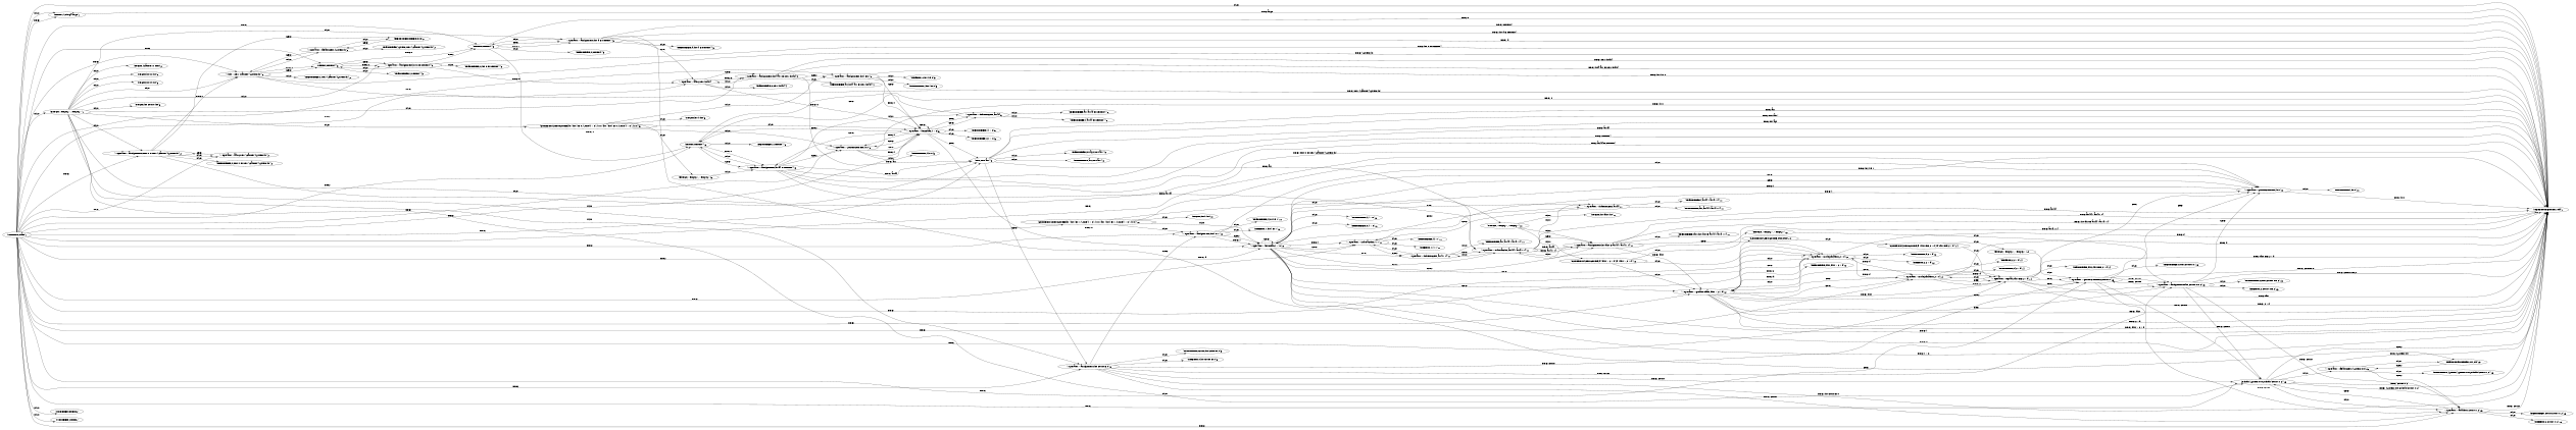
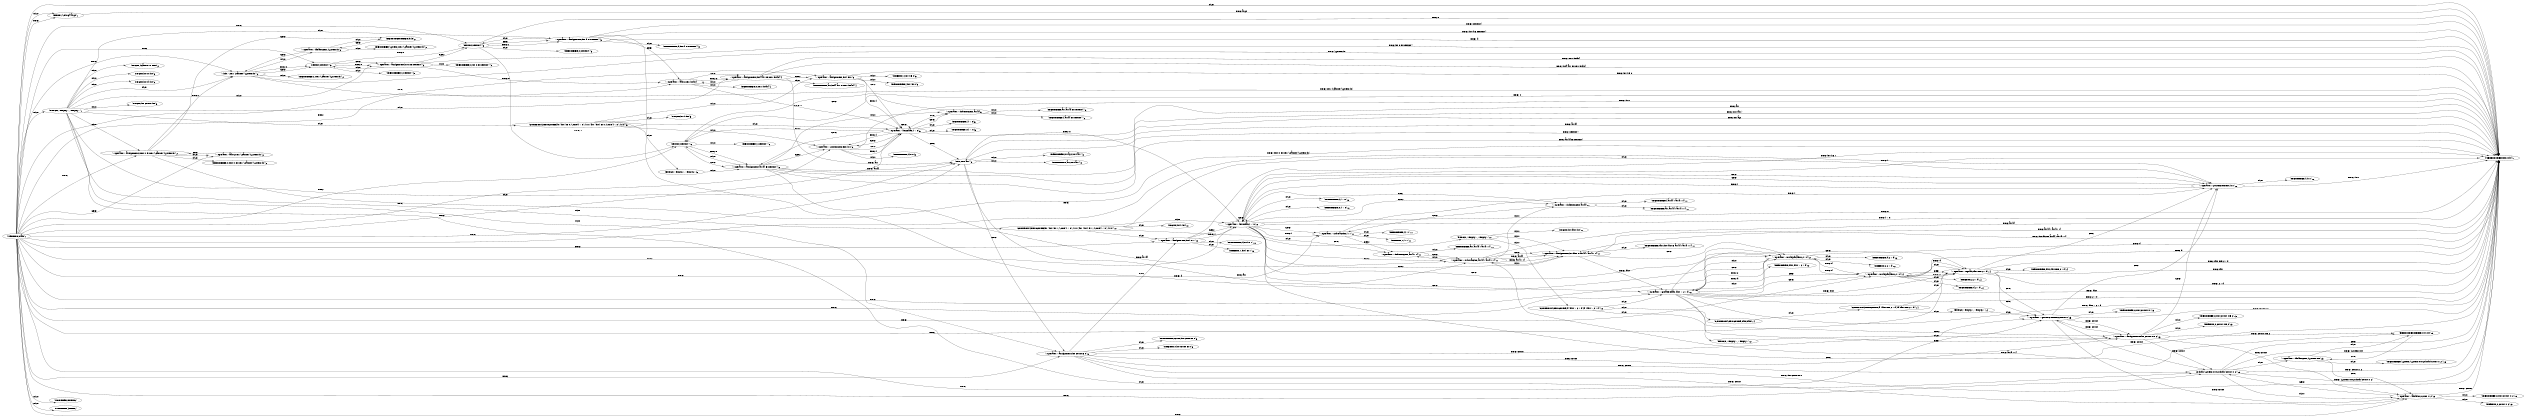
  digraph {
    rankdir=LR
    n1 [label=<(METHOD,main)<SUB>1</SUB>>]
    n2 [label=<(PARAM,String[] args)<SUB>1</SUB>>]
    n3 [label=<(BLOCK,&lt;empty&gt;,&lt;empty&gt;)<SUB>1</SUB>>]
    n4 [label=<(&lt;operator&gt;.assignment,ANY s = new Scanner(System.in))<SUB>2</SUB>>]
    n5 [label=<(&lt;operator&gt;.alloc,new Scanner(System.in))<SUB>2</SUB>>]
    n6 [label=<(&lt;init&gt;,new Scanner(System.in))<SUB>2</SUB>>]
    n7 [label=<(nextInt,nextInt())<SUB>3</SUB>>]
    n8 [label=<(nextInt,nextInt())<SUB>3</SUB>>]
    n9 [label=<(&lt;operator&gt;.alloc,new int[n])>]
    n10 [label=<(&lt;operator&gt;.assignment,int i = 0)<SUB>5</SUB>>]
    n11 [label=<(&lt;operator&gt;.lessThan,i &lt; n)<SUB>5</SUB>>]
    n12 [label=<(&lt;operator&gt;.postIncrement,i++)<SUB>5</SUB>>]
    n13 [label=<(nextInt,nextInt())<SUB>6</SUB>>]
    n14 [label=<(sort,sort(arr))<SUB>8</SUB>>]
    n15 [label=<(&lt;operator&gt;.assignment,int count = 0)<SUB>9</SUB>>]
    n16 [label=<(&lt;operator&gt;.assignment,int i = 1)<SUB>10</SUB>>]
    n17 [label=<(&lt;operator&gt;.lessThan,i &lt; n)<SUB>10</SUB>>]
    n18 [label=<(&lt;operator&gt;.postIncrement,i++)<SUB>10</SUB>>]
    n19 [label=<(&lt;operator&gt;.subtraction,i - 1)<SUB>11</SUB>>]
    n20 [label=<(&lt;operator&gt;.greaterThan,dist &gt; 2 * d)<SUB>12</SUB>>]
    n21 [label=<(&lt;operator&gt;.multiplication,2 * d)<SUB>12</SUB>>]
    n22 [label=<(&lt;operator&gt;.equals,dist == 2 * d)<SUB>14</SUB>>]
    n23 [label=<(&lt;operator&gt;.multiplication,2 * d)<SUB>14</SUB>>]
    n24 [label=<(&lt;operator&gt;.postIncrement,count++)<SUB>15</SUB>>]
    n25 [label=<(println,System.out.println(count + 2))<SUB>19</SUB>>]
    n26 [label=<(&lt;operator&gt;.addition,count + 2)<SUB>19</SUB>>]
    n27 [label=<(MODIFIER,PUBLIC)>]
    n28 [label=<(MODIFIER,STATIC)>]
    n29 [label=<(METHOD_RETURN,void)<SUB>1</SUB>>]
    n30 [label=<(LOCAL,Scanner s: ANY)<SUB>2</SUB>>]
    n31 [label=<(LOCAL,int n: int)<SUB>3</SUB>>]
    n32 [label=<(LOCAL,int d: int)<SUB>3</SUB>>]
    n33 [label=<(&lt;operator&gt;.assignment,int n = nextInt())<SUB>3</SUB>>]
    n34 [label=<(&lt;operator&gt;.assignment,int d = nextInt())<SUB>3</SUB>>]
    n35 [label=<(&lt;operator&gt;.assignment,int[] arr = new int[n])<SUB>4</SUB>>]
    n36 [label=<(CONTROL_STRUCTURE,for (int i = 0; Some(i &lt; n); i++),for (int i = 0; Some(i &lt; n); i++))<SUB>5</SUB>>]
    n37 [label=<(LOCAL,int count: int)<SUB>9</SUB>>]
    n38 [label=<(CONTROL_STRUCTURE,for (int i = 1; Some(i &lt; n); i++),for (int i = 1; Some(i &lt; n); i++))<SUB>10</SUB>>]
    n39 [label=<(IDENTIFIER,s,ANY s = new Scanner(System.in))<SUB>2</SUB>>]
    n40 [label=<(FIELD_IDENTIFIER,in,in)<SUB>2</SUB>>]
    n41 [label=<(IDENTIFIER,s,new Scanner(System.in))<SUB>2</SUB>>]
    n42 [label=<(&lt;operator&gt;.fieldAccess,System.in)<SUB>2</SUB>>]
    n43 [label=<(IDENTIFIER,s,nextInt())<SUB>3</SUB>>]
    n44 [label=<(IDENTIFIER,s,nextInt())<SUB>3</SUB>>]
    n45 [label=<(IDENTIFIER,n,new int[n])<SUB>4</SUB>>]
    n46 [label=<(IDENTIFIER,i,int i = 0)<SUB>5</SUB>>]
    n47 [label=<(LITERAL,0,int i = 0)<SUB>5</SUB>>]
    n48 [label=<(IDENTIFIER,i,i &lt; n)<SUB>5</SUB>>]
    n49 [label=<(IDENTIFIER,n,i &lt; n)<SUB>5</SUB>>]
    n50 [label=<(&lt;operator&gt;.assignment,arr[i] = nextInt())<SUB>6</SUB>>]
    n51 [label=<(&lt;operator&gt;.indexAccess,arr[i])<SUB>6</SUB>>]
    n52 [label=<(IDENTIFIER,i,i++)<SUB>5</SUB>>]
    n53 [label=<(IDENTIFIER,s,nextInt())<SUB>6</SUB>>]
    n54 [label=<(&lt;operator&gt;.subtraction,arr[i] - arr[i - 1])<SUB>11</SUB>>]
    n55 [label=<(IDENTIFIER,Arrays,sort(arr))<SUB>8</SUB>>]
    n56 [label=<(IDENTIFIER,arr,sort(arr))<SUB>8</SUB>>]
    n57 [label=<(&lt;operator&gt;.assignmentPlus,count += 2)<SUB>13</SUB>>]
    n58 [label=<(IDENTIFIER,count,int count = 0)<SUB>9</SUB>>]
    n59 [label=<(LITERAL,0,int count = 0)<SUB>9</SUB>>]
    n60 [label=<(IDENTIFIER,i,int i = 1)<SUB>10</SUB>>]
    n61 [label=<(LITERAL,1,int i = 1)<SUB>10</SUB>>]
    n62 [label=<(IDENTIFIER,i,i &lt; n)<SUB>10</SUB>>]
    n63 [label=<(IDENTIFIER,n,i &lt; n)<SUB>10</SUB>>]
    n64 [label=<(&lt;operator&gt;.assignment,int dist = arr[i] - arr[i - 1])<SUB>17</SUB>>]
    n65 [label=<(&lt;operator&gt;.indexAccess,arr[i])<SUB>11</SUB>>]
    n66 [label=<(&lt;operator&gt;.indexAccess,arr[i - 1])<SUB>11</SUB>>]
    n67 [label=<(FIELD_IDENTIFIER,out,out)<SUB>19</SUB>>]
    n68 [label=<(IDENTIFIER,i,i++)<SUB>10</SUB>>]
    n69 [label=<(IDENTIFIER,i,i - 1)<SUB>11</SUB>>]
    n70 [label=<(LITERAL,1,i - 1)<SUB>11</SUB>>]
    n71 [label=<(IDENTIFIER,dist,dist &gt; 2 * d)<SUB>12</SUB>>]
    n72 [label=<(LITERAL,2,2 * d)<SUB>12</SUB>>]
    n73 [label=<(IDENTIFIER,d,2 * d)<SUB>12</SUB>>]
    n74 [label=<(IDENTIFIER,count,count += 2)<SUB>13</SUB>>]
    n75 [label=<(LITERAL,2,count += 2)<SUB>13</SUB>>]
    n76 [label=<(IDENTIFIER,dist,dist == 2 * d)<SUB>14</SUB>>]
    n77 [label=<(LITERAL,2,2 * d)<SUB>14</SUB>>]
    n78 [label=<(IDENTIFIER,d,2 * d)<SUB>14</SUB>>]
    n79 [label=<(IDENTIFIER,count,count++)<SUB>15</SUB>>]
    n80 [label=<(&lt;operator&gt;.fieldAccess,System.out)<SUB>19</SUB>>]
    n81 [label=<(IDENTIFIER,count,count + 2)<SUB>19</SUB>>]
    n82 [label=<(LITERAL,2,count + 2)<SUB>19</SUB>>]
    n83 [label=<(IDENTIFIER,n,int n = nextInt())<SUB>3</SUB>>]
    n84 [label=<(IDENTIFIER,d,int d = nextInt())<SUB>3</SUB>>]
    n85 [label=<(IDENTIFIER,arr,int[] arr = new int[n])<SUB>4</SUB>>]
    n86 [label=<(LOCAL,int i: int)<SUB>5</SUB>>]
    n87 [label=<(BLOCK,&lt;empty&gt;,&lt;empty&gt;)<SUB>5</SUB>>]
    n88 [label=<(LOCAL,int i: int)<SUB>10</SUB>>]
    n89 [label=<(BLOCK,&lt;empty&gt;,&lt;empty&gt;)<SUB>10</SUB>>]
    n90 [label=<(IDENTIFIER,System,new Scanner(System.in))<SUB>2</SUB>>]
    n91 [label=<(IDENTIFIER,arr,arr[i] = nextInt())<SUB>6</SUB>>]
    n92 [label=<(IDENTIFIER,i,arr[i] = nextInt())<SUB>6</SUB>>]
    n93 [label=<(LOCAL,int dist: int)<SUB>11</SUB>>]
    n94 [label=<(CONTROL_STRUCTURE,if (dist &gt; 2 * d),if (dist &gt; 2 * d))<SUB>12</SUB>>]
    n95 [label=<(IDENTIFIER,dist,int dist = arr[i] - arr[i - 1])<SUB>11</SUB>>]
    n96 [label=<(IDENTIFIER,arr,arr[i] - arr[i - 1])<SUB>11</SUB>>]
    n97 [label=<(IDENTIFIER,i,arr[i] - arr[i - 1])<SUB>11</SUB>>]
    n98 [label=<(IDENTIFIER,arr,arr[i] - arr[i - 1])<SUB>11</SUB>>]
    n99 [label=<(BLOCK,&lt;empty&gt;,&lt;empty&gt;)<SUB>12</SUB>>]
    n100 [label=<(CONTROL_STRUCTURE,else,else)<SUB>14</SUB>>]
    n101 [label=<(CONTROL_STRUCTURE,if (dist == 2 * d),if (dist == 2 * d))<SUB>14</SUB>>]
    n102 [label=<(BLOCK,&lt;empty&gt;,&lt;empty&gt;)<SUB>14</SUB>>]
    n103 [label=<(IDENTIFIER,System,System.out.println(count + 2))<SUB>19</SUB>>]
    n1 -> n2 [label="AST: "]
    n1 -> n2 [label="DDG: "]
    n1 -> n3 [label="AST: "]
    n1 -> n4 [label="DDG: "]
    n1 -> n5 [label="CFG: "]
    n1 -> n6 [label="DDG: "]
    n1 -> n7 [label="DDG: "]
    n1 -> n8 [label="DDG: "]
    n1 -> n9 [label="DDG: "]
    n1 -> n10 [label="DDG: "]
    n1 -> n11 [label="DDG: "]
    n1 -> n12 [label="DDG: "]
    n1 -> n13 [label="DDG: "]
    n1 -> n14 [label="DDG: "]
    n1 -> n15 [label="DDG: "]
    n1 -> n16 [label="DDG: "]
    n1 -> n17 [label="DDG: "]
    n1 -> n18 [label="DDG: "]
    n1 -> n19 [label="DDG: "]
    n1 -> n20 [label="DDG: "]
    n1 -> n21 [label="DDG: "]
    n1 -> n22 [label="DDG: "]
    n1 -> n23 [label="DDG: "]
    n1 -> n24 [label="DDG: "]
    n1 -> n25 [label="DDG: "]
    n1 -> n26 [label="DDG: "]
    n1 -> n27 [label="AST: "]
    n1 -> n28 [label="AST: "]
    n1 -> n29 [label="AST: "]
    n2 -> n29 [label="DDG: args"]
    n3 -> n4 [label="AST: "]
    n3 -> n6 [label="AST: "]
    n3 -> n14 [label="AST: "]
    n3 -> n15 [label="AST: "]
    n3 -> n25 [label="AST: "]
    n3 -> n30 [label="AST: "]
    n3 -> n31 [label="AST: "]
    n3 -> n32 [label="AST: "]
    n3 -> n33 [label="AST: "]
    n3 -> n34 [label="AST: "]
    n3 -> n35 [label="AST: "]
    n3 -> n36 [label="AST: "]
    n3 -> n37 [label="AST: "]
    n3 -> n38 [label="AST: "]
    n4 -> n5 [label="AST: "]
    n4 -> n6 [label="DDG: s"]
    n4 -> n29 [label="DDG: ANY s = new Scanner(System.in)"]
    n4 -> n39 [label="AST: "]
    n4 -> n40 [label="CFG: "]
    n5 -> n4 [label="CFG: "]
    n6 -> n7 [label="CFG: "]
    n6 -> n7 [label="DDG: s"]
    n6 -> n29 [label="DDG: System.in"]
    n6 -> n29 [label="DDG: new Scanner(System.in)"]
    n6 -> n41 [label="AST: "]
    n6 -> n42 [label="AST: "]
    n7 -> n8 [label="DDG: s"]
    n7 -> n33 [label="CFG: "]
    n7 -> n33 [label="DDG: s"]
    n7 -> n43 [label="AST: "]
    n8 -> n13 [label="DDG: s"]
    n8 -> n29 [label="DDG: s"]
    n8 -> n34 [label="CFG: "]
    n8 -> n34 [label="DDG: s"]
    n8 -> n44 [label="AST: "]
    n9 -> n11 [label="DDG: n"]
    n9 -> n35 [label="CFG: "]
    n9 -> n35 [label="DDG: n"]
    n9 -> n45 [label="AST: "]
    n10 -> n11 [label="CFG: "]
    n10 -> n11 [label="DDG: i"]
    n10 -> n29 [label="DDG: int i = 0"]
    n10 -> n46 [label="AST: "]
    n10 -> n47 [label="AST: "]
    n11 -> n11 [label="CDG: "]
    n11 -> n12 [label="DDG: i"]
    n11 -> n12 [label="CDG: "]
    n11 -> n13 [label="CDG: "]
    n11 -> n14 [label="CFG: "]
    n11 -> n17 [label="DDG: n"]
    n11 -> n48 [label="AST: "]
    n11 -> n49 [label="AST: "]
    n11 -> n50 [label="CDG: "]
    n11 -> n51 [label="CFG: "]
    n11 -> n51 [label="CDG: "]
    n12 -> n11 [label="CFG: "]
    n12 -> n11 [label="DDG: i"]
    n12 -> n29 [label="DDG: i++"]
    n12 -> n52 [label="AST: "]
    n13 -> n29 [label="DDG: s"]
    n13 -> n50 [label="CFG: "]
    n13 -> n50 [label="DDG: s"]
    n13 -> n53 [label="AST: "]
    n14 -> n15 [label="CFG: "]
    n14 -> n29 [label="DDG: arr"]
    n14 -> n29 [label="DDG: sort(arr)"]
    n14 -> n29 [label="DDG: Arrays"]
    n14 -> n54 [label="DDG: arr"]
    n14 -> n55 [label="AST: "]
    n14 -> n56 [label="AST: "]
    n15 -> n16 [label="CFG: "]
    n15 -> n24 [label="DDG: count"]
    n15 -> n25 [label="DDG: count"]
    n15 -> n26 [label="DDG: count"]
    n15 -> n29 [label="DDG: int count = 0"]
    n15 -> n57 [label="DDG: count"]
    n15 -> n58 [label="AST: "]
    n15 -> n59 [label="AST: "]
    n16 -> n17 [label="CFG: "]
    n16 -> n17 [label="DDG: i"]
    n16 -> n29 [label="DDG: int i = 1"]
    n16 -> n60 [label="AST: "]
    n16 -> n61 [label="AST: "]
    n17 -> n17 [label="CDG: "]
    n17 -> n18 [label="CDG: "]
    n17 -> n19 [label="DDG: i"]
    n17 -> n19 [label="CDG: "]
    n17 -> n20 [label="CDG: "]
    n17 -> n21 [label="CDG: "]
    n17 -> n29 [label="DDG: i"]
    n17 -> n29 [label="DDG: n"]
    n17 -> n29 [label="DDG: i &lt; n"]
    n17 -> n54 [label="CDG: "]
    n17 -> n62 [label="AST: "]
    n17 -> n63 [label="AST: "]
    n17 -> n64 [label="CDG: "]
    n17 -> n65 [label="CFG: "]
    n17 -> n65 [label="CDG: "]
    n17 -> n66 [label="CDG: "]
    n17 -> n67 [label="CFG: "]
    n18 -> n17 [label="CFG: "]
    n18 -> n17 [label="DDG: i"]
    n18 -> n29 [label="DDG: i++"]
    n18 -> n68 [label="AST: "]
    n19 -> n18 [label="DDG: i"]
    n19 -> n66 [label="CFG: "]
    n19 -> n69 [label="AST: "]
    n19 -> n70 [label="AST: "]
    n20 -> n21 [label="AST: "]
    n20 -> n22 [label="DDG: dist"]
    n20 -> n22 [label="CDG: "]
    n20 -> n23 [label="CFG: "]
    n20 -> n23 [label="CDG: "]
    n20 -> n29 [label="DDG: dist"]
    n20 -> n29 [label="DDG: 2 * d"]
    n20 -> n29 [label="DDG: dist &gt; 2 * d"]
    n20 -> n57 [label="CFG: "]
    n20 -> n57 [label="CDG: "]
    n20 -> n71 [label="AST: "]
    n21 -> n20 [label="CFG: "]
    n21 -> n20 [label="DDG: 2"]
    n21 -> n20 [label="DDG: d"]
    n21 -> n23 [label="DDG: d"]
    n21 -> n29 [label="DDG: d"]
    n21 -> n72 [label="AST: "]
    n21 -> n73 [label="AST: "]
    n22 -> n18 [label="CFG: "]
    n22 -> n23 [label="AST: "]
    n22 -> n24 [label="CFG: "]
    n22 -> n24 [label="CDG: "]
    n22 -> n29 [label="DDG: dist"]
    n22 -> n29 [label="DDG: 2 * d"]
    n22 -> n29 [label="DDG: dist == 2 * d"]
    n22 -> n76 [label="AST: "]
    n23 -> n21 [label="DDG: d"]
    n23 -> n22 [label="CFG: "]
    n23 -> n22 [label="DDG: 2"]
    n23 -> n22 [label="DDG: d"]
    n23 -> n29 [label="DDG: d"]
    n23 -> n77 [label="AST: "]
    n23 -> n78 [label="AST: "]
    n24 -> n18 [label="CFG: "]
    n24 -> n25 [label="DDG: count"]
    n24 -> n26 [label="DDG: count"]
    n24 -> n29 [label="DDG: count++"]
    n24 -> n57 [label="DDG: count"]
    n24 -> n79 [label="AST: "]
    n25 -> n26 [label="AST: "]
    n25 -> n29 [label="CFG: "]
    n25 -> n29 [label="DDG: System.out"]
    n25 -> n29 [label="DDG: count + 2"]
    n25 -> n29 [label="DDG: System.out.println(count + 2)"]
    n25 -> n80 [label="AST: "]
    n26 -> n25 [label="CFG: "]
    n26 -> n29 [label="DDG: count"]
    n26 -> n81 [label="AST: "]
    n26 -> n82 [label="AST: "]
    n33 -> n7 [label="AST: "]
    n33 -> n8 [label="CFG: "]
    n33 -> n9 [label="DDG: n"]
    n33 -> n29 [label="DDG: int n = nextInt()"]
    n33 -> n83 [label="AST: "]
    n34 -> n8 [label="AST: "]
    n34 -> n9 [label="CFG: "]
    n34 -> n21 [label="DDG: d"]
    n34 -> n29 [label="DDG: d"]
    n34 -> n29 [label="DDG: nextInt()"]
    n34 -> n29 [label="DDG: int d = nextInt()"]
    n34 -> n84 [label="AST: "]
    n35 -> n9 [label="AST: "]
    n35 -> n10 [label="CFG: "]
    n35 -> n14 [label="DDG: arr"]
    n35 -> n29 [label="DDG: new int[n]"]
    n35 -> n29 [label="DDG: int[] arr = new int[n]"]
    n35 -> n85 [label="AST: "]
    n36 -> n10 [label="AST: "]
    n36 -> n11 [label="AST: "]
    n36 -> n12 [label="AST: "]
    n36 -> n86 [label="AST: "]
    n36 -> n87 [label="AST: "]
    n38 -> n16 [label="AST: "]
    n38 -> n17 [label="AST: "]
    n38 -> n18 [label="AST: "]
    n38 -> n88 [label="AST: "]
    n38 -> n89 [label="AST: "]
    n40 -> n42 [label="CFG: "]
    n42 -> n6 [label="CFG: "]
    n42 -> n40 [label="AST: "]
    n42 -> n90 [label="AST: "]
    n50 -> n12 [label="CFG: "]
    n50 -> n13 [label="AST: "]
    n50 -> n14 [label="DDG: arr[i]"]
    n50 -> n29 [label="DDG: arr[i]"]
    n50 -> n29 [label="DDG: nextInt()"]
    n50 -> n29 [label="DDG: arr[i] = nextInt()"]
    n50 -> n51 [label="AST: "]
    n50 -> n54 [label="DDG: arr[i]"]
    n51 -> n13 [label="CFG: "]
    n51 -> n91 [label="AST: "]
    n51 -> n92 [label="AST: "]
    n54 -> n29 [label="DDG: arr[i]"]
    n54 -> n29 [label="DDG: arr[i - 1]"]
    n54 -> n64 [label="CFG: "]
    n54 -> n64 [label="DDG: arr[i]"]
    n54 -> n64 [label="DDG: arr[i - 1]"]
    n54 -> n65 [label="AST: "]
    n54 -> n66 [label="AST: "]
    n57 -> n18 [label="CFG: "]
    n57 -> n24 [label="DDG: count"]
    n57 -> n25 [label="DDG: count"]
    n57 -> n26 [label="DDG: count"]
-   n57 -> n29 [label="DDG: count += 2"]
+   n57 -> n67 [label="DDG: count += 2"]
    n57 -> n74 [label="AST: "]
    n57 -> n75 [label="AST: "]
    n64 -> n20 [label="DDG: dist"]
    n64 -> n21 [label="CFG: "]
    n64 -> n29 [label="DDG: arr[i] - arr[i - 1]"]
    n64 -> n29 [label="DDG: int dist = arr[i] - arr[i - 1]"]
    n64 -> n54 [label="AST: "]
    n64 -> n95 [label="AST: "]
    n65 -> n19 [label="CFG: "]
    n65 -> n96 [label="AST: "]
    n65 -> n97 [label="AST: "]
-   n66 -> n19 [label="AST: "]
    n66 -> n54 [label="CFG: "]
    n66 -> n98 [label="AST: "]
    n67 -> n80 [label="CFG: "]
    n80 -> n26 [label="CFG: "]
    n80 -> n67 [label="AST: "]
    n80 -> n103 [label="AST: "]
    n87 -> n50 [label="AST: "]
    n89 -> n64 [label="AST: "]
    n89 -> n93 [label="AST: "]
    n89 -> n94 [label="AST: "]
    n94 -> n20 [label="AST: "]
    n94 -> n99 [label="AST: "]
    n94 -> n100 [label="AST: "]
    n99 -> n57 [label="AST: "]
    n100 -> n101 [label="AST: "]
    n101 -> n22 [label="AST: "]
    n101 -> n102 [label="AST: "]
    n102 -> n24 [label="AST: "]
  }
